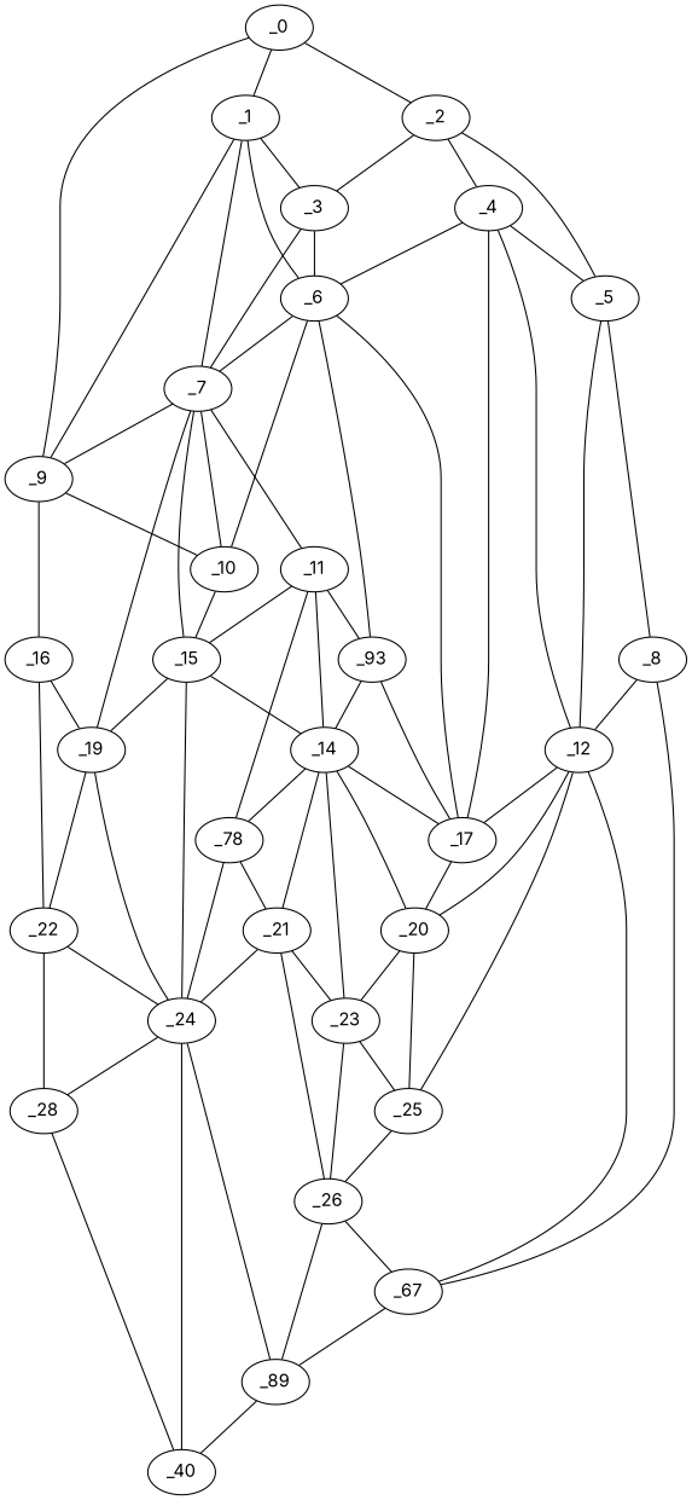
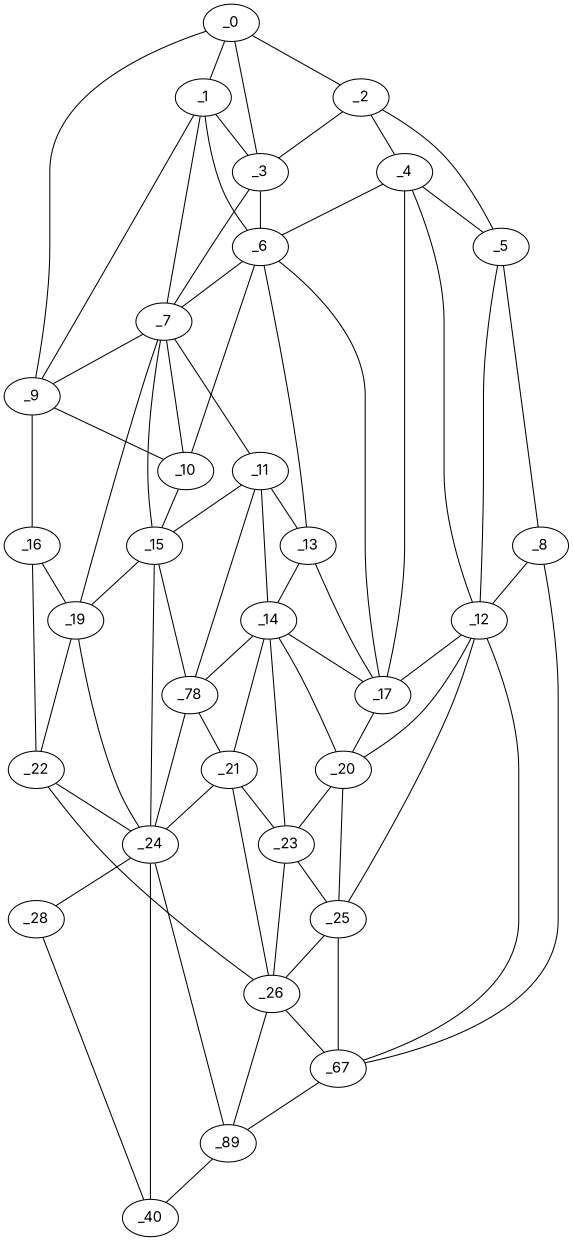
  graph {
    fontname=Inter
    node [fontname=Inter x=64 y=50]
    edge [fontname=Inter valence=2]
    _0 [x=17 y=69]
    _1 [x=24 y=70]
    _2 [x=26 y=15]
    _3 [x=32 y=46]
    _9 [x=54 y=95]
    _6 [x=44]
    _7 [x=49 y=76]
    _4 [x=36 y=29]
    _5 [x=43 y=8]
    _10 [x=55 y=84]
    _16 [x=65 y=100]
    _17 [x=67 y=38]
-   _13 [x=60 label=_93]
+   _13 [x=60]
    _15 [y=82]
    _19 [x=71 y=94]
    _11 [x=57 y=65]
    _12 [x=59 y=16]
    _8 [x=52 y=7]
    n19 [label=_78 x=70 y=72]
    _24 [x=86 y=75]
    _22 [x=81 y=99]
    _20 [x=75 y=40]
    _14 [y=49]
    n24 [label=_67 x=103 y=17]
    _25 [x=95 y=28]
    n26 [label=_89 x=119 y=55]
    _23 [x=83 y=47]
    _26 [x=98 y=44]
    _21 [x=79 y=66]
    _28 [x=115 y=94]
    n31 [label=_40 x=120 y=78]
    _0 -- _1 [valence=1]
    _0 -- _2 [valence=1]
+   _0 -- _3
    _0 -- _9 [valence=1]
    _1 -- _3
    _1 -- _9
    _1 -- _6
    _1 -- _7
    _2 -- _3 [valence=1]
    _2 -- _4
    _2 -- _5 [valence=1]
    _3 -- _6 [valence=1]
    _3 -- _7 [valence=1]
    _9 -- _10
    _9 -- _16 [valence=1]
    _6 -- _7
    _6 -- _10
    _6 -- _17
    _6 -- _13
    _7 -- _9
    _7 -- _10 [valence=1]
    _7 -- _15
    _7 -- _19
    _7 -- _11 [valence=1]
    _4 -- _6
    _4 -- _5
    _4 -- _17
    _4 -- _12 [valence=1]
    _5 -- _12
    _5 -- _8 [valence=1]
    _10 -- _15
    _16 -- _19
    _16 -- _22 [valence=1]
    _17 -- _20
    _13 -- _17
    _13 -- _14 [valence=1]
    _15 -- _19
-   _15 -- _14 [valence=1]
+   _15 -- n19 [valence=1]
    _15 -- _24
    _19 -- _24 [valence=1]
    _19 -- _22
    _11 -- _13 [valence=1]
    _11 -- _15
    _11 -- n19
    _11 -- _14
    _12 -- _17
    _12 -- _20 [valence=1]
    _12 -- n24 [valence=1]
    _12 -- _25
    _8 -- _12
    _8 -- n24 [valence=1]
    n19 -- _24
    n19 -- _21 [valence=1]
    _24 -- n26 [valence=1]
    _24 -- _28
    _24 -- n31
    _22 -- _24 [valence=1]
-   _22 -- _28 [valence=1]
+   _22 -- _26 [valence=1]
    _20 -- _25
    _20 -- _23
    _14 -- _17
    _14 -- n19 [valence=1]
    _14 -- _20
    _14 -- _23 [valence=1]
    _14 -- _21
    n24 -- n26 [valence=1]
+   _25 -- n24
    _25 -- _26
    n26 -- n31 [valence=1]
    _23 -- _25 [valence=1]
    _23 -- _26 [valence=1]
    _26 -- n24 [valence=1]
    _26 -- n26
    _21 -- _24
    _21 -- _23
    _21 -- _26
    _28 -- n31 [valence=1]
  }
